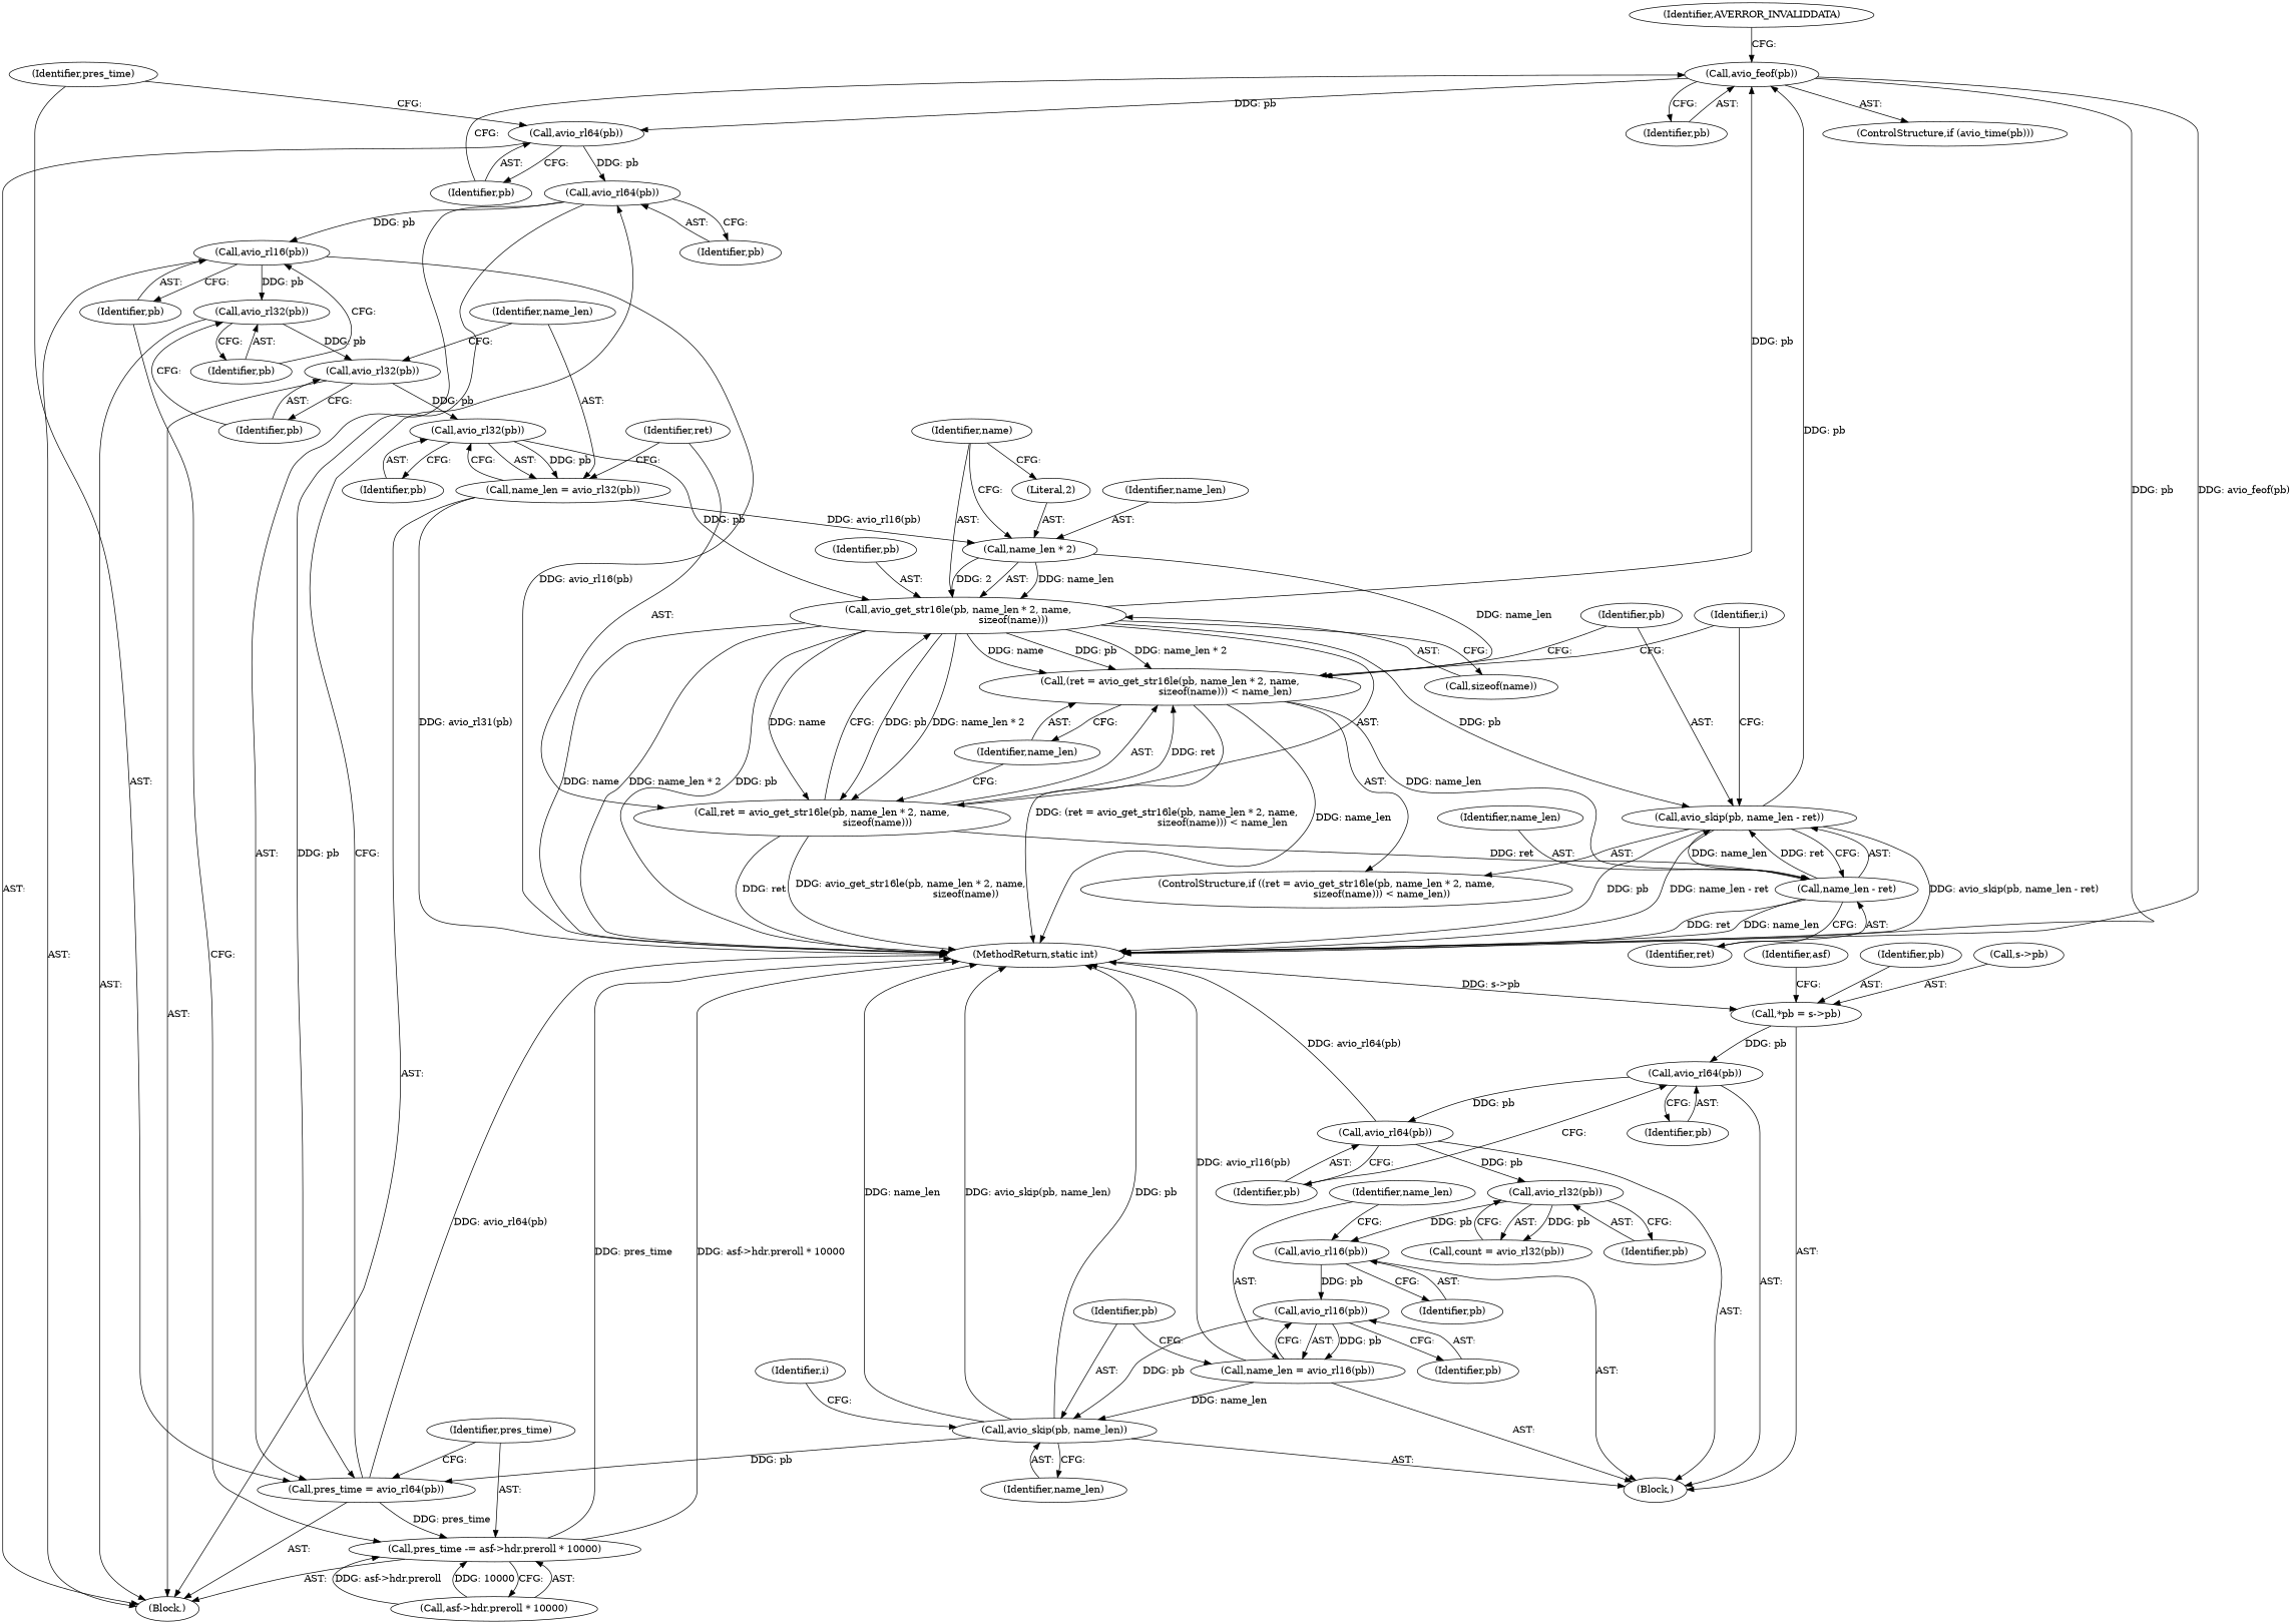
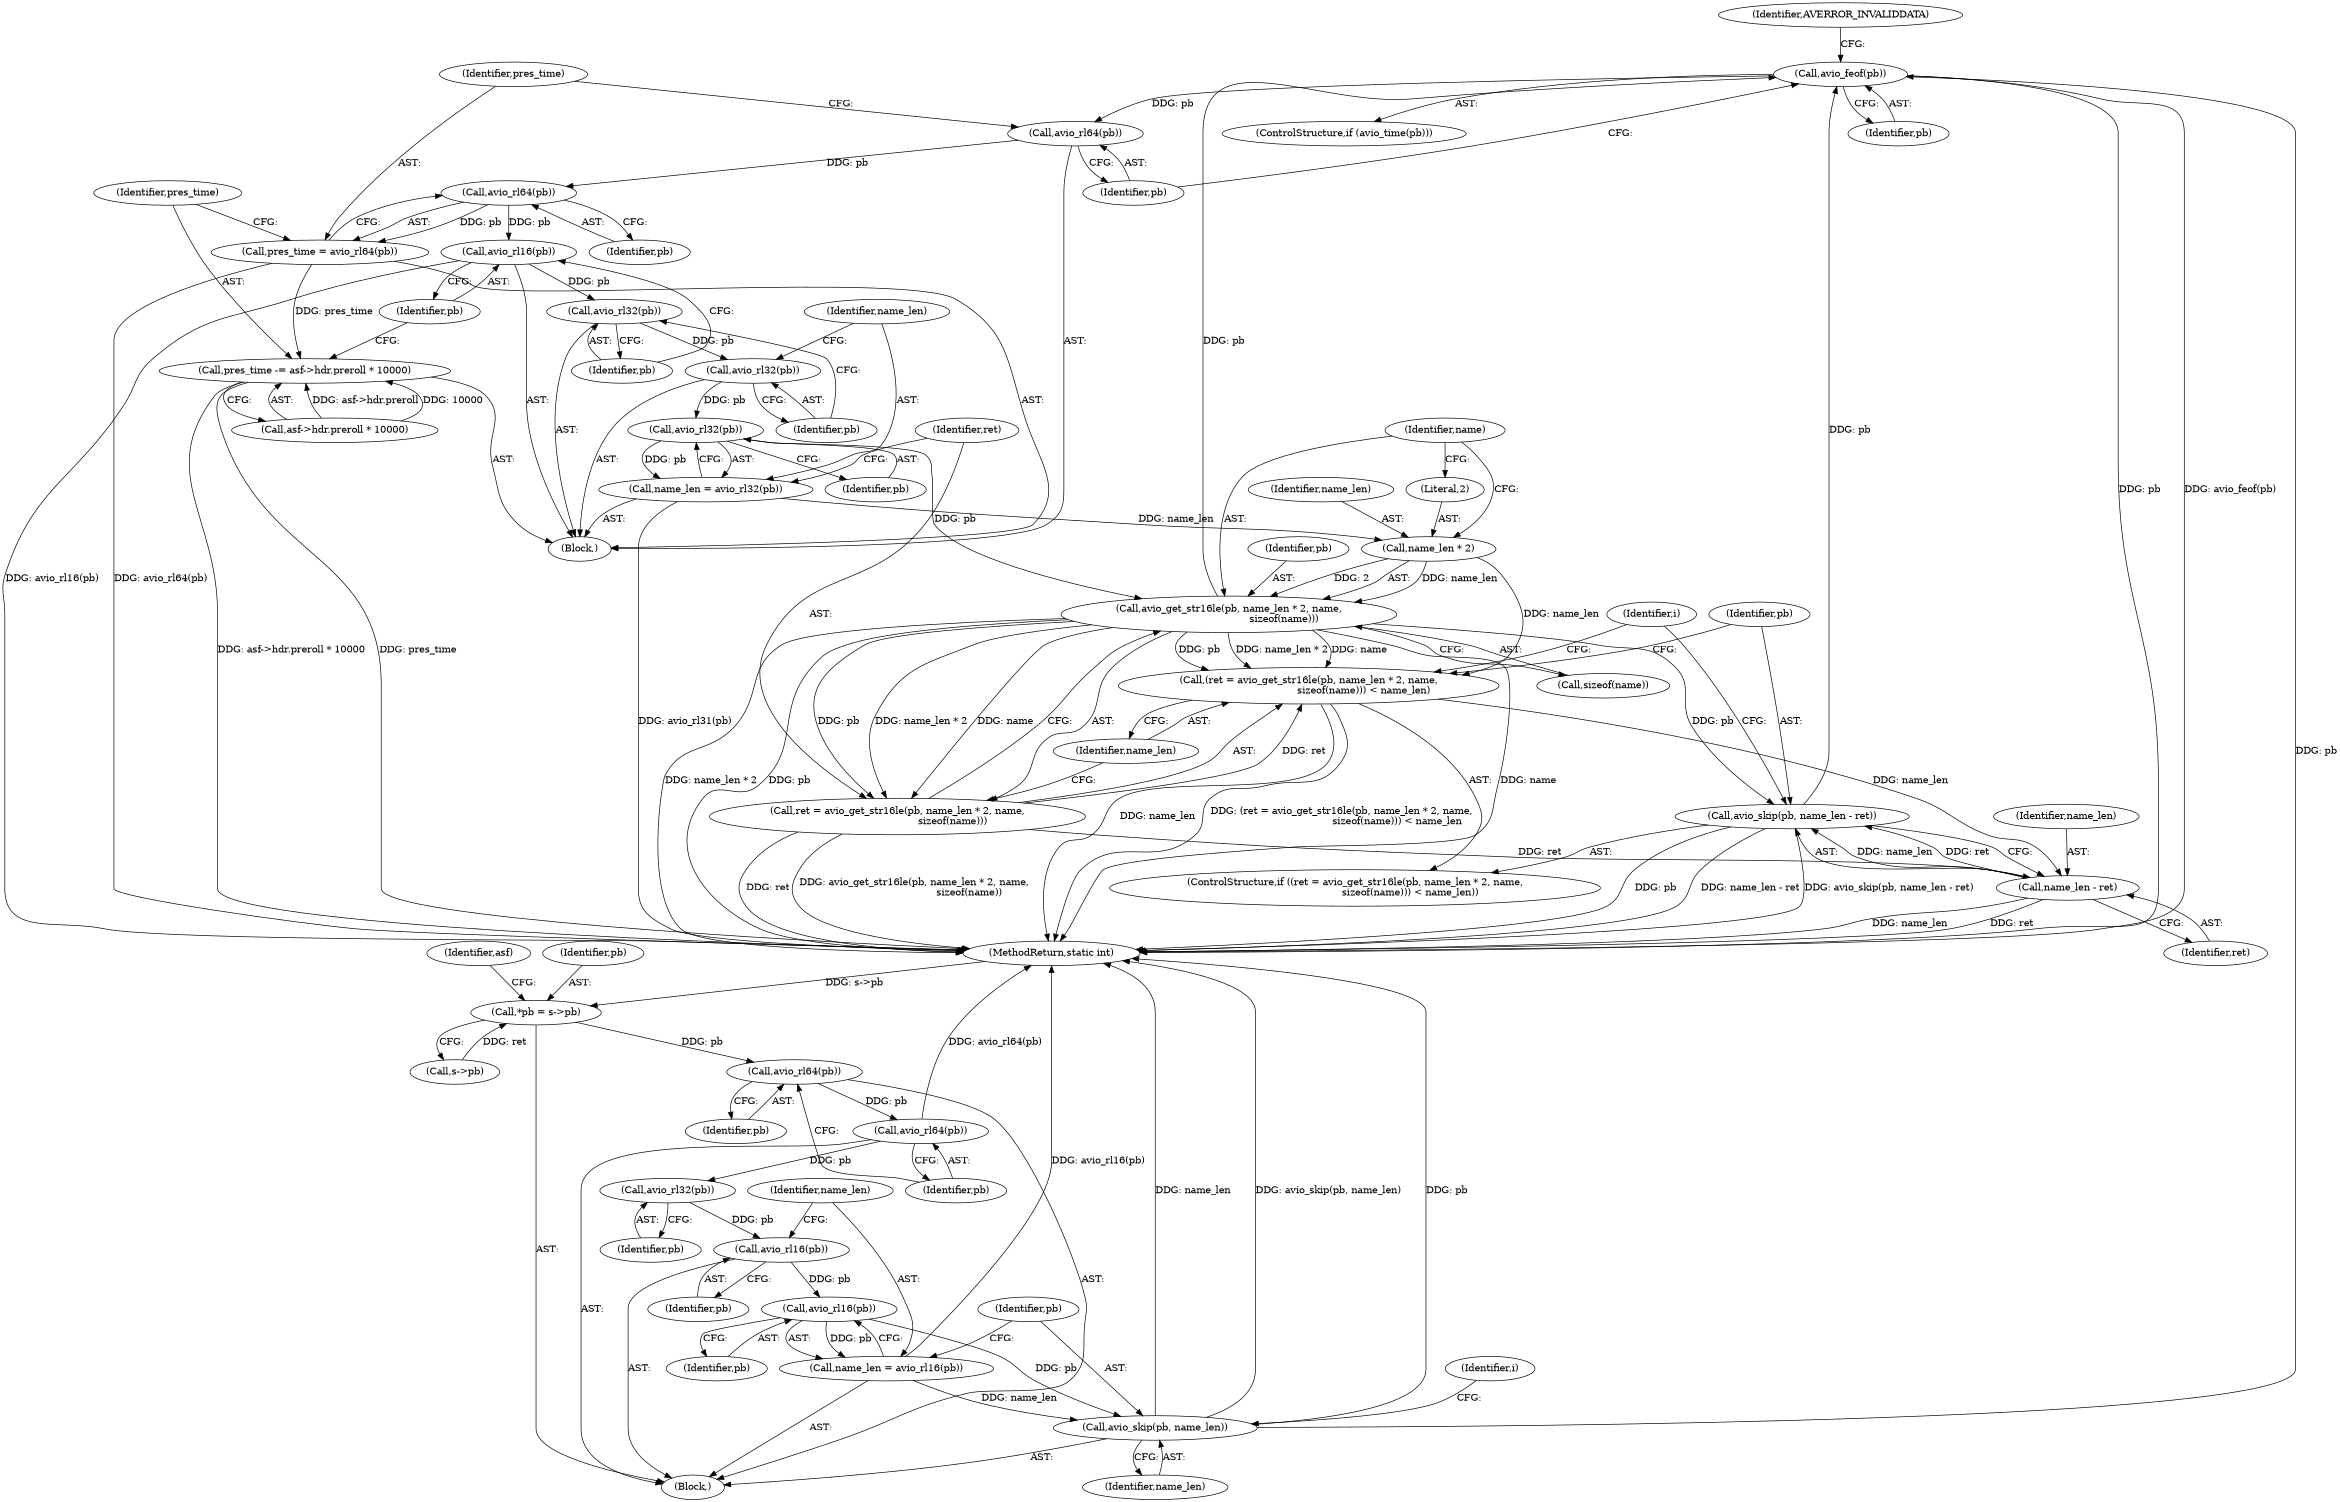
  digraph {
    n1 [label="(Call,avio_feof(pb))"]
    n2 [label="(Call,avio_rl64(pb))"]
    n3 [label="(Identifier,pb)"]
    n4 [label="(ControlStructure,if (avio_time(pb)))"]
    n5 [label="(MethodReturn,static int)"]
    n6 [label="(Block,)"]
    n7 [label="(Call,avio_rl64(pb))"]
    n8 [label="(Identifier,pb)"]
    n9 [label="(Call,*pb = s->pb)"]
    n10 [label="(Call,avio_skip(pb, name_len - ret))"]
    n11 [label="(Call,name_len - ret)"]
    n12 [label="(ControlStructure,if ((ret = avio_get_str16le(pb, name_len * 2, name,\n                                    sizeof(name))) < name_len))"]
    n13 [label="(Identifier,ret)"]
    n14 [label="(Call,avio_get_str16le(pb, name_len * 2, name,\n                                    sizeof(name)))"]
    n15 [label="(Call,(ret = avio_get_str16le(pb, name_len * 2, name,\n                                    sizeof(name))) < name_len)"]
    n16 [label="(Call,ret = avio_get_str16le(pb, name_len * 2, name,\n                                    sizeof(name)))"]
    n17 [label="(Call,sizeof(name))"]
    n18 [label="(Identifier,name_len)"]
    n19 [label="(Call,avio_rl32(pb))"]
    n20 [label="(Call,name_len = avio_rl32(pb))"]
    n21 [label="(Identifier,pb)"]
    n22 [label="(Call,name_len * 2)"]
    n23 [label="(Call,avio_rl32(pb))"]
    n24 [label="(Identifier,pb)"]
    n25 [label="(Call,avio_rl32(pb))"]
    n26 [label="(Identifier,pb)"]
    n27 [label="(Call,avio_rl16(pb))"]
    n28 [label="(Identifier,pb)"]
    n29 [label="(Call,pres_time -= asf->hdr.preroll * 10000)"]
    n30 [label="(Call,pres_time = avio_rl64(pb))"]
    n31 [label="(Identifier,pb)"]
    n32 [label="(Call,avio_skip(pb, name_len))"]
    n33 [label="(Identifier,name_len)"]
    n34 [label="(Block,)"]
    n35 [label="(Call,avio_rl16(pb))"]
    n36 [label="(Call,name_len = avio_rl16(pb))"]
    n37 [label="(Identifier,pb)"]
    n38 [label="(Call,avio_rl16(pb))"]
    n39 [label="(Identifier,pb)"]
    n40 [label="(Call,avio_rl32(pb))"]
-   n41 [label="(Call,count = avio_rl32(pb))"]
    n42 [label="(Identifier,pb)"]
    n43 [label="(Call,avio_rl64(pb))"]
    n44 [label="(Identifier,pb)"]
    n45 [label="(Call,avio_rl64(pb))"]
    n46 [label="(Identifier,pb)"]
    n47 [label="(Call,s->pb)"]
    n48 [label="(Literal,2)"]
    n49 [label="(Call,asf->hdr.preroll * 10000)"]
    n50 [label="(Identifier,AVERROR_INVALIDDATA)"]
    n51 [label="(Identifier,name)"]
    n52 [label="(Identifier,pb)"]
    n53 [label="(Identifier,ret)"]
    n54 [label="(Identifier,name_len)"]
    n55 [label="(Identifier,name_len)"]
    n56 [label="(Identifier,pres_time)"]
    n57 [label="(Identifier,asf)"]
    n58 [label="(Identifier,pb)"]
    n59 [label="(Identifier,i)"]
    n60 [label="(Identifier,pb)"]
    n61 [label="(Identifier,pb)"]
    n62 [label="(Identifier,i)"]
    n63 [label="(Identifier,name_len)"]
    n64 [label="(Identifier,name_len)"]
    n65 [label="(Identifier,pres_time)"]
    n1 -> n2 [label="DDG: pb"]
    n1 -> n3 [label="CFG: "]
    n1 -> n4 [label="AST: "]
    n1 -> n5 [label="DDG: pb"]
    n1 -> n5 [label="DDG: avio_feof(pb)"]
    n2 -> n6 [label="AST: "]
    n2 -> n7 [label="DDG: pb"]
    n2 -> n8 [label="CFG: "]
    n3 -> n1 [label="AST: "]
    n5 -> n9 [label="DDG: s->pb"]
    n7 -> n27 [label="DDG: pb"]
    n7 -> n30 [label="AST: "]
    n7 -> n30 [label="DDG: pb"]
    n7 -> n31 [label="CFG: "]
    n8 -> n1 [label="CFG: "]
    n8 -> n2 [label="AST: "]
    n9 -> n34 [label="AST: "]
    n9 -> n45 [label="DDG: pb"]
+   n9 -> n47 [label="CFG: "]
    n10 -> n1 [label="DDG: pb"]
    n10 -> n5 [label="DDG: pb"]
    n10 -> n5 [label="DDG: name_len - ret"]
    n10 -> n5 [label="DDG: avio_skip(pb, name_len - ret)"]
    n10 -> n11 [label="CFG: "]
    n10 -> n12 [label="AST: "]
    n11 -> n5 [label="DDG: ret"]
    n11 -> n5 [label="DDG: name_len"]
    n11 -> n10 [label="AST: "]
    n11 -> n10 [label="DDG: name_len"]
    n11 -> n10 [label="DDG: ret"]
    n11 -> n13 [label="CFG: "]
    n13 -> n11 [label="AST: "]
    n14 -> n1 [label="DDG: pb"]
    n14 -> n5 [label="DDG: name"]
    n14 -> n5 [label="DDG: name_len * 2"]
    n14 -> n5 [label="DDG: pb"]
    n14 -> n10 [label="DDG: pb"]
    n14 -> n15 [label="DDG: pb"]
    n14 -> n15 [label="DDG: name_len * 2"]
    n14 -> n15 [label="DDG: name"]
    n14 -> n16 [label="AST: "]
    n14 -> n16 [label="DDG: pb"]
    n14 -> n16 [label="DDG: name_len * 2"]
    n14 -> n16 [label="DDG: name"]
    n14 -> n17 [label="CFG: "]
    n15 -> n5 [label="DDG: name_len"]
    n15 -> n5 [label="DDG: (ret = avio_get_str16le(pb, name_len * 2, name,\n                                    sizeof(name))) < name_len"]
    n15 -> n11 [label="DDG: name_len"]
    n15 -> n12 [label="AST: "]
    n15 -> n18 [label="CFG: "]
    n16 -> n5 [label="DDG: avio_get_str16le(pb, name_len * 2, name,\n                                    sizeof(name))"]
    n16 -> n5 [label="DDG: ret"]
    n16 -> n11 [label="DDG: ret"]
    n16 -> n14 [label="CFG: "]
    n16 -> n15 [label="AST: "]
    n16 -> n15 [label="DDG: ret"]
    n17 -> n14 [label="AST: "]
    n18 -> n15 [label="AST: "]
    n18 -> n16 [label="CFG: "]
    n19 -> n14 [label="DDG: pb"]
    n19 -> n20 [label="AST: "]
    n19 -> n20 [label="DDG: pb"]
    n19 -> n21 [label="CFG: "]
    n20 -> n5 [label="DDG: avio_rl31(pb)"]
    n20 -> n6 [label="AST: "]
    n20 -> n19 [label="CFG: "]
-   n20 -> n22 [label="DDG: avio_rl16(pb)"]
+   n20 -> n22 [label="DDG: name_len"]
    n21 -> n19 [label="AST: "]
    n22 -> n14 [label="AST: "]
    n22 -> n14 [label="DDG: name_len"]
    n22 -> n14 [label="DDG: 2"]
    n22 -> n15 [label="DDG: name_len"]
    n23 -> n6 [label="AST: "]
    n23 -> n19 [label="DDG: pb"]
    n23 -> n24 [label="CFG: "]
    n24 -> n23 [label="AST: "]
    n24 -> n25 [label="CFG: "]
    n25 -> n6 [label="AST: "]
    n25 -> n23 [label="DDG: pb"]
    n25 -> n26 [label="CFG: "]
    n26 -> n25 [label="AST: "]
    n26 -> n27 [label="CFG: "]
    n27 -> n5 [label="DDG: avio_rl16(pb)"]
    n27 -> n6 [label="AST: "]
    n27 -> n25 [label="DDG: pb"]
    n27 -> n28 [label="CFG: "]
    n28 -> n27 [label="AST: "]
    n28 -> n29 [label="CFG: "]
    n29 -> n5 [label="DDG: pres_time"]
    n29 -> n5 [label="DDG: asf->hdr.preroll * 10000"]
    n29 -> n6 [label="AST: "]
    n29 -> n49 [label="CFG: "]
    n30 -> n5 [label="DDG: avio_rl64(pb)"]
    n30 -> n6 [label="AST: "]
    n30 -> n7 [label="CFG: "]
    n30 -> n29 [label="DDG: pres_time"]
    n31 -> n7 [label="AST: "]
-   n32 -> n30 [label="DDG: pb"]
+   n32 -> n1 [label="DDG: pb"]
    n32 -> n5 [label="DDG: name_len"]
    n32 -> n5 [label="DDG: avio_skip(pb, name_len)"]
    n32 -> n5 [label="DDG: pb"]
    n32 -> n33 [label="CFG: "]
    n32 -> n34 [label="AST: "]
    n33 -> n32 [label="AST: "]
    n35 -> n32 [label="DDG: pb"]
    n35 -> n36 [label="AST: "]
    n35 -> n36 [label="DDG: pb"]
    n35 -> n37 [label="CFG: "]
    n36 -> n5 [label="DDG: avio_rl16(pb)"]
    n36 -> n32 [label="DDG: name_len"]
    n36 -> n34 [label="AST: "]
    n36 -> n35 [label="CFG: "]
    n37 -> n35 [label="AST: "]
    n38 -> n34 [label="AST: "]
    n38 -> n35 [label="DDG: pb"]
    n38 -> n39 [label="CFG: "]
    n39 -> n38 [label="AST: "]
    n40 -> n38 [label="DDG: pb"]
-   n40 -> n41 [label="AST: "]
-   n40 -> n41 [label="DDG: pb"]
    n40 -> n42 [label="CFG: "]
-   n41 -> n40 [label="CFG: "]
    n42 -> n40 [label="AST: "]
    n43 -> n5 [label="DDG: avio_rl64(pb)"]
    n43 -> n34 [label="AST: "]
    n43 -> n40 [label="DDG: pb"]
    n43 -> n44 [label="CFG: "]
    n44 -> n43 [label="AST: "]
    n44 -> n45 [label="CFG: "]
    n45 -> n34 [label="AST: "]
    n45 -> n43 [label="DDG: pb"]
    n45 -> n46 [label="CFG: "]
    n46 -> n45 [label="AST: "]
-   n47 -> n9 [label="AST: "]
+   n47 -> n9 [label="DDG: ret"]
    n48 -> n22 [label="AST: "]
    n49 -> n29 [label="AST: "]
    n49 -> n29 [label="DDG: asf->hdr.preroll"]
    n49 -> n29 [label="DDG: 10000"]
    n50 -> n1 [label="CFG: "]
    n51 -> n14 [label="AST: "]
    n51 -> n22 [label="CFG: "]
    n51 -> n48 [label="CFG: "]
    n52 -> n10 [label="AST: "]
    n52 -> n15 [label="CFG: "]
    n53 -> n16 [label="AST: "]
    n53 -> n20 [label="CFG: "]
    n54 -> n36 [label="AST: "]
    n54 -> n38 [label="CFG: "]
    n55 -> n22 [label="AST: "]
    n56 -> n2 [label="CFG: "]
    n56 -> n30 [label="AST: "]
    n57 -> n9 [label="CFG: "]
    n58 -> n32 [label="AST: "]
    n58 -> n36 [label="CFG: "]
    n59 -> n32 [label="CFG: "]
    n60 -> n14 [label="AST: "]
    n61 -> n9 [label="AST: "]
    n62 -> n10 [label="CFG: "]
    n62 -> n15 [label="CFG: "]
    n63 -> n20 [label="AST: "]
    n63 -> n23 [label="CFG: "]
    n64 -> n11 [label="AST: "]
    n65 -> n29 [label="AST: "]
    n65 -> n30 [label="CFG: "]
  }
